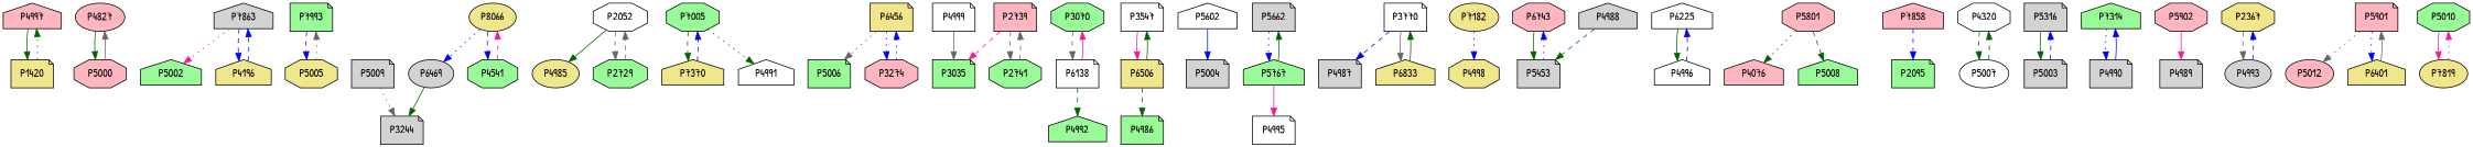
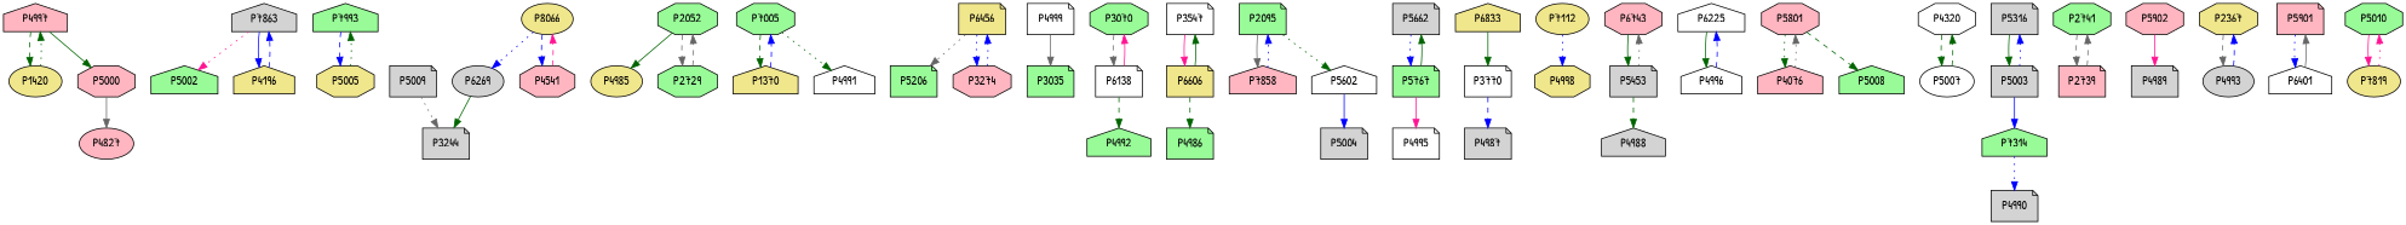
  digraph {
    fontname="Patrick Hand"
    node [fillcolor=palegreen fontname="Patrick Hand" shape=note style=filled]
    edge [color=darkgreen fontname="Patrick Hand" style=solid]
    P4997 [fillcolor=lightpink shape=house]
-   P1420 [fillcolor=khaki]
+   P1420 [fillcolor=khaki shape=ellipse]
    P4827 [fillcolor=lightpink shape=ellipse]
    P5000 [fillcolor=lightpink shape=octagon]
    P7863 [fillcolor=lightgrey shape=house]
    P5002 [shape=house]
    P4196 [fillcolor=khaki shape=house]
-   P7993
+   P7993 [shape=house]
    P5005 [fillcolor=khaki shape=octagon]
-   P6469 [fillcolor=lightgrey shape=ellipse]
+   P6469 [fillcolor=lightgrey shape=ellipse label=P6269]
    P3244 [fillcolor=lightgrey]
    P5009 [fillcolor=lightgrey]
    P4985 [fillcolor=khaki shape=ellipse]
-   P2052 [fillcolor=white shape=octagon]
+   P2052 [shape=octagon]
    P2729 [shape=octagon]
    P7005 [shape=octagon]
-   P7370 [fillcolor=khaki shape=house]
+   P7370 [fillcolor=khaki shape=house label=P1370]
    P4991 [fillcolor=white shape=house]
    P6456 [fillcolor=khaki]
-   P5006
+   P5006 [label=P5206]
    P3274 [fillcolor=lightpink shape=octagon]
    P4999 [fillcolor=white]
    P3035
    P3070 [shape=octagon]
    P6138 [fillcolor=white]
    P4992 [shape=house]
    P3547 [fillcolor=white]
-   P6506 [fillcolor=khaki]
+   P6506 [fillcolor=khaki label=P6606]
    P4986
    P5602 [fillcolor=white shape=house]
    P5004 [fillcolor=lightgrey]
    P5662 [fillcolor=lightgrey]
-   P5767 [shape=house]
+   P5767
    P4995 [fillcolor=white]
    P3770 [fillcolor=white]
    P4987 [fillcolor=lightgrey]
    P6833 [fillcolor=khaki shape=house]
-   P7112 [fillcolor=khaki shape=ellipse label=P7182]
+   P7112 [fillcolor=khaki shape=ellipse]
    P4998 [fillcolor=khaki shape=octagon]
    P6743 [fillcolor=lightpink shape=octagon]
    P5453 [fillcolor=lightgrey]
    P4988 [fillcolor=lightgrey shape=house]
    P6225 [fillcolor=white shape=house]
    P4996 [fillcolor=white shape=house]
    P5801 [fillcolor=lightpink shape=octagon]
    P4076 [fillcolor=lightpink shape=house]
    P5008 [shape=house]
    P8066 [fillcolor=khaki shape=ellipse]
-   P4541 [shape=octagon]
+   P4541 [fillcolor=lightpink shape=octagon]
    P7858 [fillcolor=lightpink shape=house]
    P2095
    P4320 [fillcolor=white shape=octagon]
    P5007 [fillcolor=white shape=ellipse]
    P5316 [fillcolor=lightgrey]
    P5003 [fillcolor=lightgrey]
    P2741 [shape=octagon]
    P2739 [fillcolor=lightpink]
    P7314 [shape=house]
    P4990 [fillcolor=lightgrey]
    P5902 [fillcolor=lightpink shape=octagon]
    P4989 [fillcolor=lightgrey]
    P2367 [fillcolor=khaki shape=octagon]
    P4993 [fillcolor=lightgrey shape=ellipse]
    P5901 [fillcolor=lightpink]
-   P5012 [fillcolor=lightpink shape=ellipse]
-   P6401 [fillcolor=khaki shape=house]
+   P6401 [fillcolor=white shape=house]
    P5010 [shape=octagon]
    P7819 [fillcolor=khaki shape=ellipse]
-   P4997 -> P1420
+   P4997 -> P1420 [style=dashed]
    P1420 -> P4997 [style=dotted]
-   P4827 -> P5000
+   P4997 -> P5000
    P5000 -> P4827 [color=gray40]
    P7863 -> P5002 [color=deeppink style=dotted]
-   P7863 -> P4196 [color=blue style=dashed]
+   P7863 -> P4196 [color=blue]
    P4196 -> P7863 [color=blue style=dashed]
    P7993 -> P5005 [color=blue style=dashed]
-   P5005 -> P7993 [color=gray40 style=dotted]
+   P5005 -> P7993 [style=dotted]
    P6469 -> P3244
    P5009 -> P3244 [color=gray40 style=dotted]
    P2052 -> P4985
    P2052 -> P2729 [color=gray40 style=dashed]
    P2729 -> P2052 [color=gray40 style=dashed]
    P7005 -> P7370 [style=dashed]
    P7005 -> P4991 [style=dotted]
    P7370 -> P7005 [color=blue style=dashed]
    P6456 -> P5006 [color=gray40 style=dotted]
    P6456 -> P3274 [color=blue style=dotted]
    P3274 -> P6456 [color=blue style=dotted]
    P4999 -> P3035 [color=gray40]
    P3070 -> P6138 [color=gray40 style=dashed]
    P6138 -> P3070 [color=deeppink]
    P6138 -> P4992 [style=dashed]
    P3547 -> P6506 [color=deeppink]
    P6506 -> P3547
    P6506 -> P4986 [style=dashed]
    P5602 -> P5004 [color=blue]
    P5662 -> P5767 [color=blue style=dotted]
    P5767 -> P5662
    P5767 -> P4995 [color=deeppink]
    P3770 -> P4987 [color=blue style=dashed]
-   P3770 -> P6833 [color=gray40]
    P6833 -> P3770
    P7112 -> P4998 [color=blue style=dotted]
    P6743 -> P5453
-   P5453 -> P6743 [color=blue style=dotted]
-   P4988 -> P5453 [style=dashed]
+   P5453 -> P6743 [color=gray40 style=dotted]
+   P5453 -> P4988 [style=dashed]
    P6225 -> P4996
    P4996 -> P6225 [color=blue style=dashed]
    P5801 -> P4076 [style=dotted]
    P5801 -> P5008 [style=dashed]
+   P4076 -> P5801 [color=gray40 style=dotted]
    P8066 -> P6469 [color=blue style=dotted]
    P8066 -> P4541 [color=blue style=dashed]
    P4541 -> P8066 [color=deeppink style=dashed]
-   P7858 -> P2095 [color=blue style=dashed]
+   P7858 -> P2095 [color=blue style=dotted]
+   P2095 -> P5602 [style=dotted]
+   P2095 -> P7858 [color=gray40]
    P4320 -> P5007 [style=dashed]
    P5007 -> P4320 [style=dashed]
    P5316 -> P5003
-   P5003 -> P5316 [color=blue style=dashed]
+   P5003 -> P5316 [color=blue style=dotted]
    P2741 -> P2739 [color=gray40 style=dashed]
-   P2739 -> P3035 [color=deeppink style=dashed]
    P2739 -> P2741 [color=gray40 style=dashed]
    P7314 -> P4990 [color=blue style=dotted]
-   P4990 -> P7314 [color=blue]
+   P5003 -> P7314 [color=blue]
    P5902 -> P4989 [color=deeppink]
    P2367 -> P4993 [color=gray40 style=dashed]
    P4993 -> P2367 [color=blue style=dashed]
-   P5901 -> P5012 [color=gray40 style=dotted]
    P5901 -> P6401 [color=blue style=dotted]
    P6401 -> P5901 [color=gray40]
    P5010 -> P7819 [color=deeppink]
    P7819 -> P5010 [color=deeppink style=dotted]
  }
